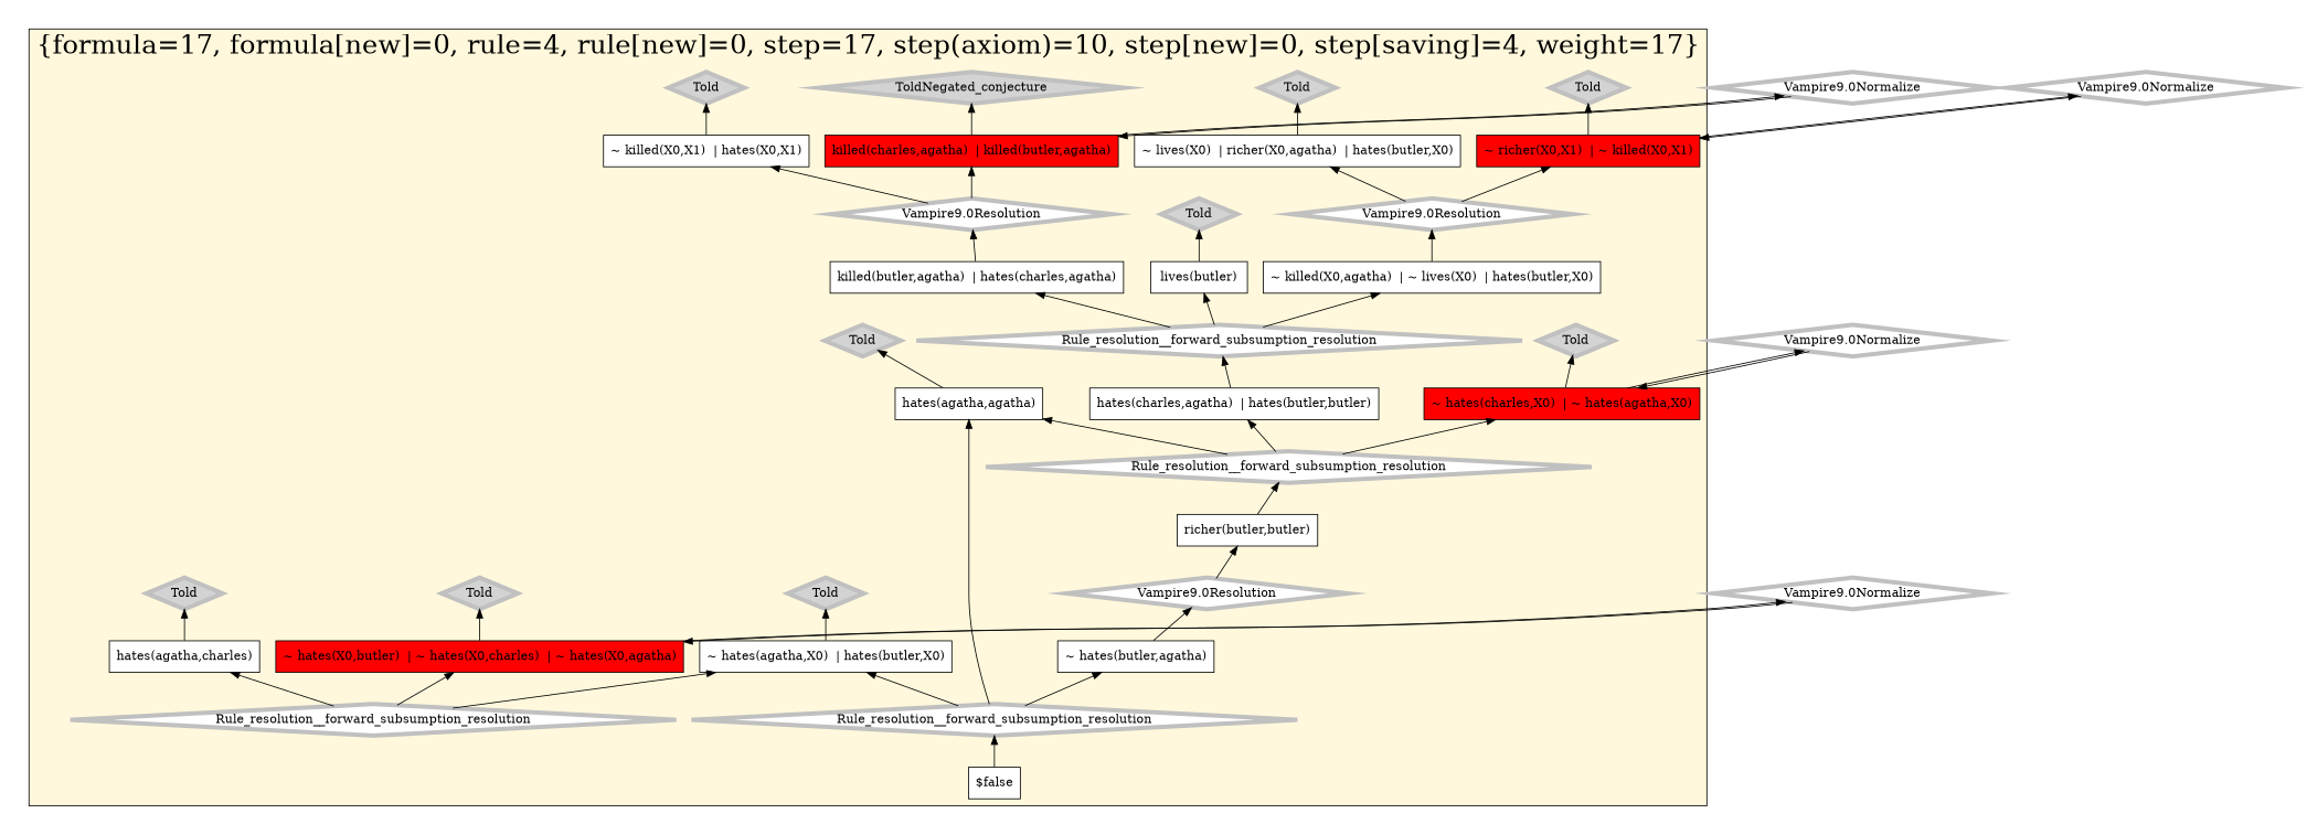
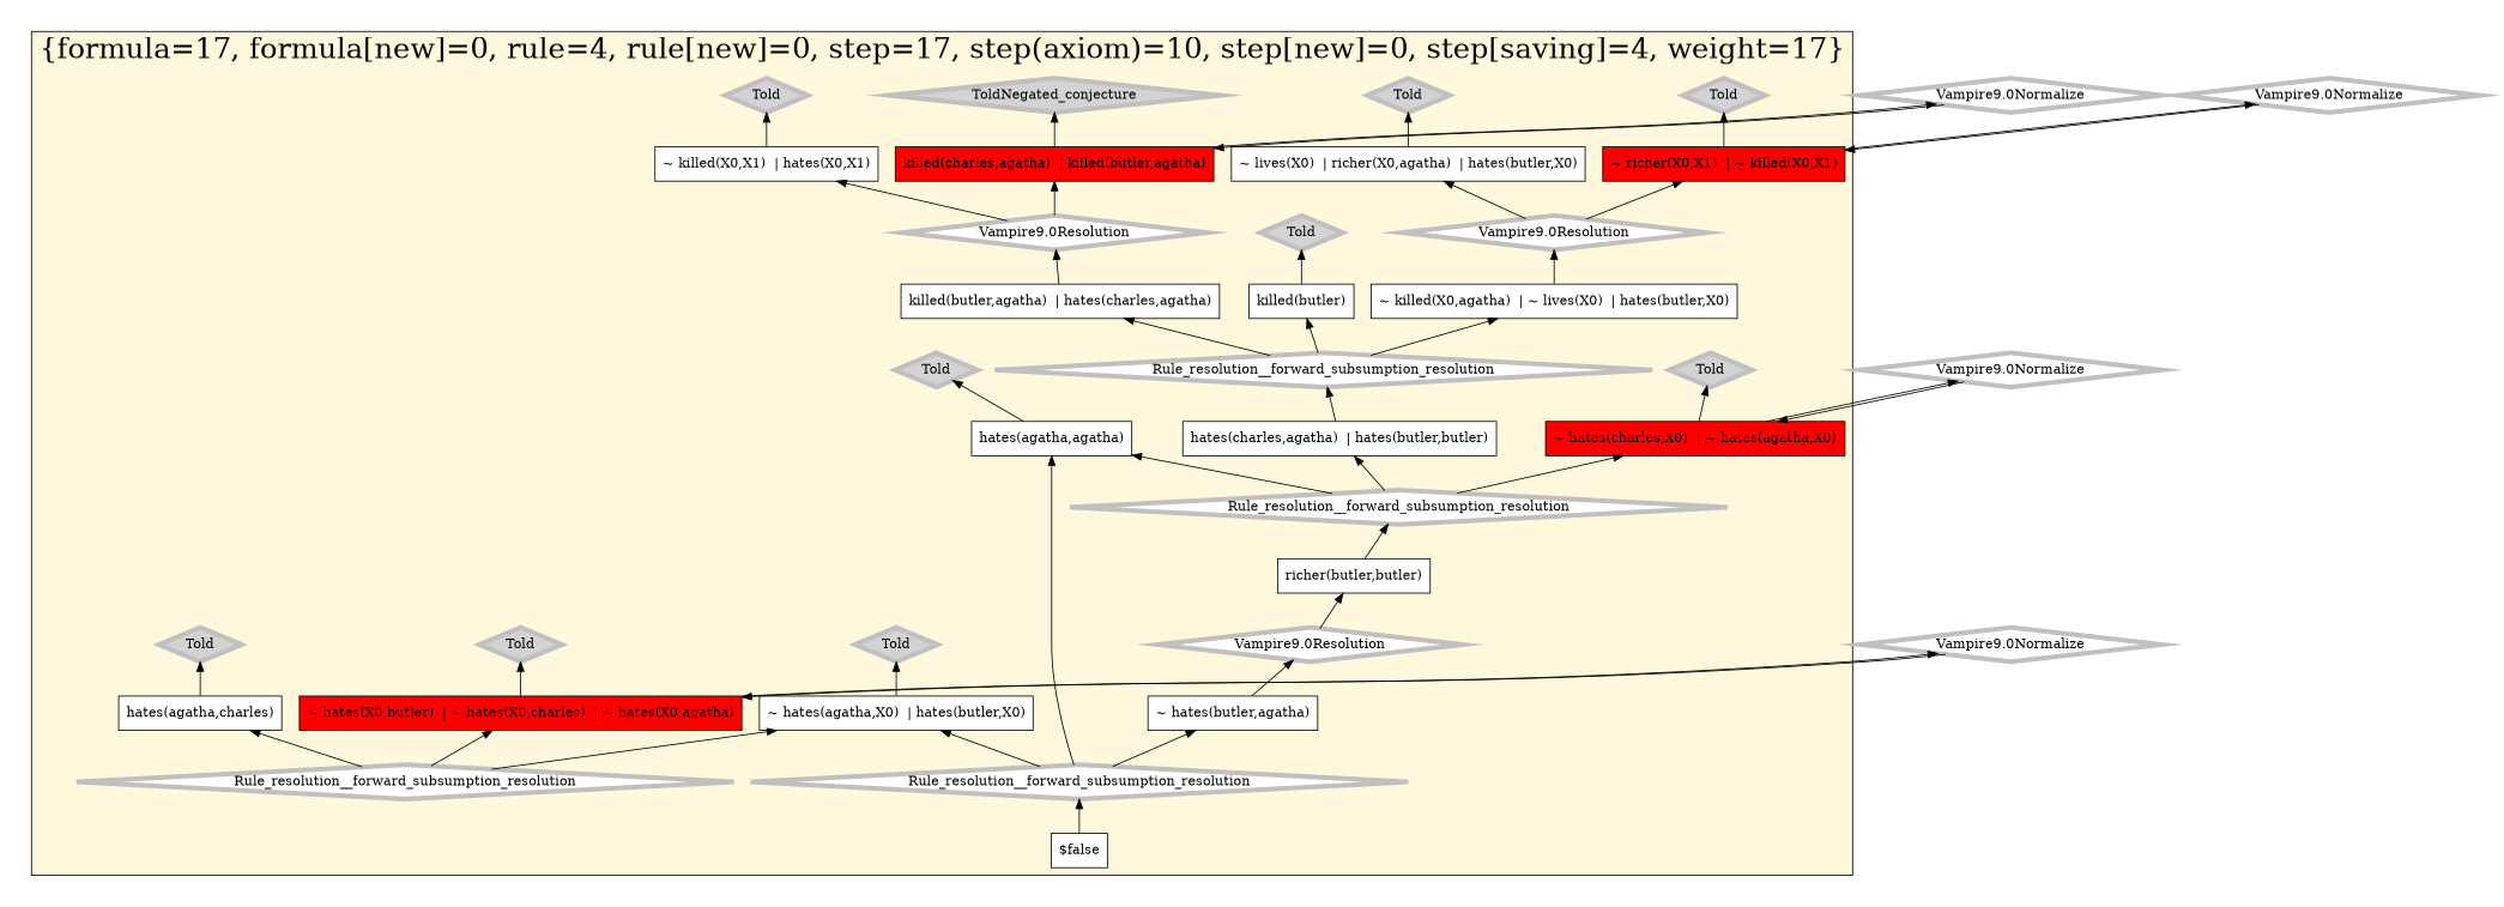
  digraph {
    rankdir=BT
    node [color=grey fillcolor=white shape=diamond style=filled penwidth=5]
    n1 [color=black label="killed(butler,agatha)  | hates(charles,agatha)" shape=box penwidth=""]
    n2 [color=black label="~ lives(X0)  | richer(X0,agatha)  | hates(butler,X0)" shape=box penwidth=""]
    n3 [color=black label="hates(agatha,agatha)" shape=box penwidth=""]
    n4 [color=black label="~ hates(agatha,X0)  | hates(butler,X0)" shape=box penwidth=""]
    n5 [color=black fillcolor=red label="~ hates(charles,X0)  | ~ hates(agatha,X0)" shape=box penwidth=""]
    n6 [color=black label="hates(charles,agatha)  | hates(butler,butler)" shape=box penwidth=""]
-   n7 [color=black label="lives(butler)" shape=box penwidth=""]
+   n7 [color=black label="killed(butler)" shape=box penwidth=""]
    n8 [color=black label="hates(agatha,charles)" shape=box penwidth=""]
    n9 [color=black fillcolor=red label="killed(charles,agatha)  | killed(butler,agatha)" shape=box penwidth=""]
    n10 [color=black label="$false" shape=box penwidth=""]
    n11 [color=black label="~ hates(butler,agatha)" shape=box penwidth=""]
    n12 [color=black label="~ killed(X0,X1)  | hates(X0,X1)" shape=box penwidth=""]
    n13 [color=black label="~ killed(X0,agatha)  | ~ lives(X0)  | hates(butler,X0)" shape=box penwidth=""]
    n14 [color=black fillcolor=red label="~ richer(X0,X1)  | ~ killed(X0,X1)" shape=box penwidth=""]
    n15 [color=black fillcolor=red label="~ hates(X0,butler)  | ~ hates(X0,charles)  | ~ hates(X0,agatha)" shape=box penwidth=""]
    n16 [color=black label="richer(butler,butler)" shape=box penwidth=""]
    n17 [fillcolor=lightgrey label=Told]
    n18 [label="Vampire9.0Resolution"]
    n19 [fillcolor=lightgrey label=Told]
    n20 [label="Vampire9.0Resolution"]
    n21 [label=Rule_resolution__forward_subsumption_resolution]
    n22 [fillcolor=lightgrey label=Told]
    n23 [label=Rule_resolution__forward_subsumption_resolution]
    n24 [label=Rule_resolution__forward_subsumption_resolution]
    n25 [fillcolor=lightgrey label=Told]
    n26 [label=Rule_resolution__forward_subsumption_resolution]
    n27 [fillcolor=lightgrey label=Told]
    n28 [fillcolor=lightgrey label=Told]
    n29 [label="Vampire9.0Resolution"]
    n30 [fillcolor=lightgrey label=Told]
    n31 [fillcolor=lightgrey label=Told]
    n32 [fillcolor=lightgrey label=ToldNegated_conjecture]
    n33 [fillcolor=lightgrey label=Told]
    n34 [label="Vampire9.0Normalize"]
    n35 [label="Vampire9.0Normalize"]
    n36 [label="Vampire9.0Normalize"]
    n37 [label="Vampire9.0Normalize"]
    subgraph cluster_1 {
      fillcolor=cornsilk
      fontsize=30
      label="{formula=17, formula[new]=0, rule=4, rule[new]=0, step=17, step(axiom)=10, step[new]=0, step[saving]=4, weight=17}"
      labelloc=b
      style=filled
      n1
      n2
      n3
      n4
      n5
      n6
      n7
      n8
      n9
      n10
      n11
      n12
      n13
      n14
      n15
      n16
      n17
      n18
      n19
      n20
      n21
      n22
      n23
      n24
      n25
      n26
      n27
      n28
      n29
      n30
      n31
      n32
      n33
    }
    n1 -> n20
    n2 -> n33
    n3 -> n28
    n4 -> n30
    n5 -> n19
    n5 -> n34
    n6 -> n26
    n7 -> n25
    n8 -> n17
    n9 -> n32
    n9 -> n35
    n10 -> n24
    n11 -> n18
    n12 -> n31
    n13 -> n29
    n14 -> n27
    n14 -> n36
    n15 -> n22
    n15 -> n37
    n16 -> n21
    n18 -> n16
    n20 -> n9
    n20 -> n12
    n21 -> n3
    n21 -> n5
    n21 -> n6
    n23 -> n4
    n23 -> n8
    n23 -> n15
    n24 -> n3
    n24 -> n4
    n24 -> n11
    n26 -> n1
    n26 -> n7
    n26 -> n13
    n29 -> n2
    n29 -> n14
    n34 -> n5
    n35 -> n9
    n36 -> n14
    n37 -> n15
  }
